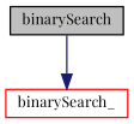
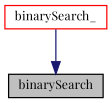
  digraph {
    rankdir=TB
    fontname="Playfair Display"
    node [fontname="Playfair Display" fontsize=10 shape=record style=filled]
    n1 [color=black fillcolor=grey75 fontcolor=black height=0.2 label=binarySearch width=0.4]
    n2 [color=red fillcolor=white height=0.2 label=binarySearch_ width=0.4]
-   n1 -> n2 [color=midnightblue fontname="Playfair Display" fontsize=10 labelfontname=Helvetica labelfontsize=10 style=solid]
+   n2 -> n1 [color=midnightblue fontname="Playfair Display" fontsize=10 labelfontname=Helvetica labelfontsize=10 style=solid]
  }
